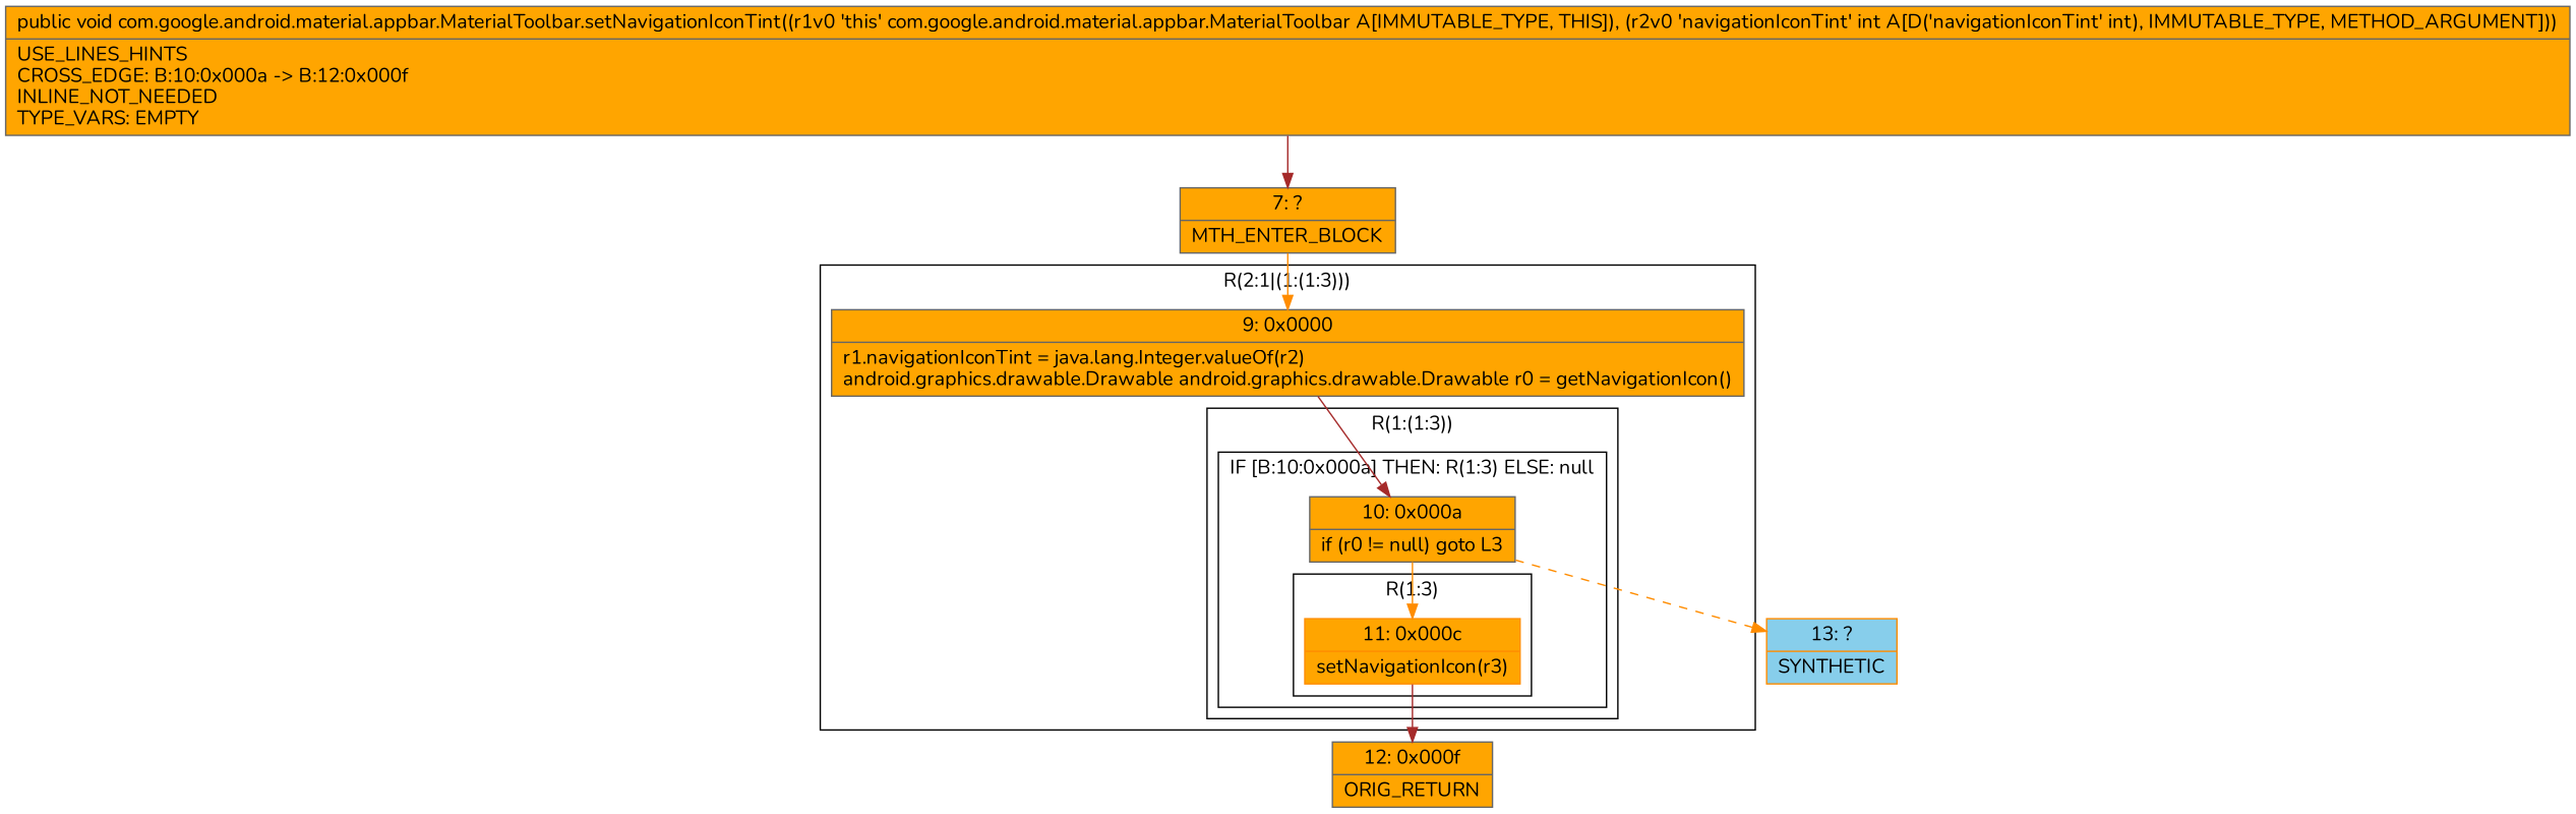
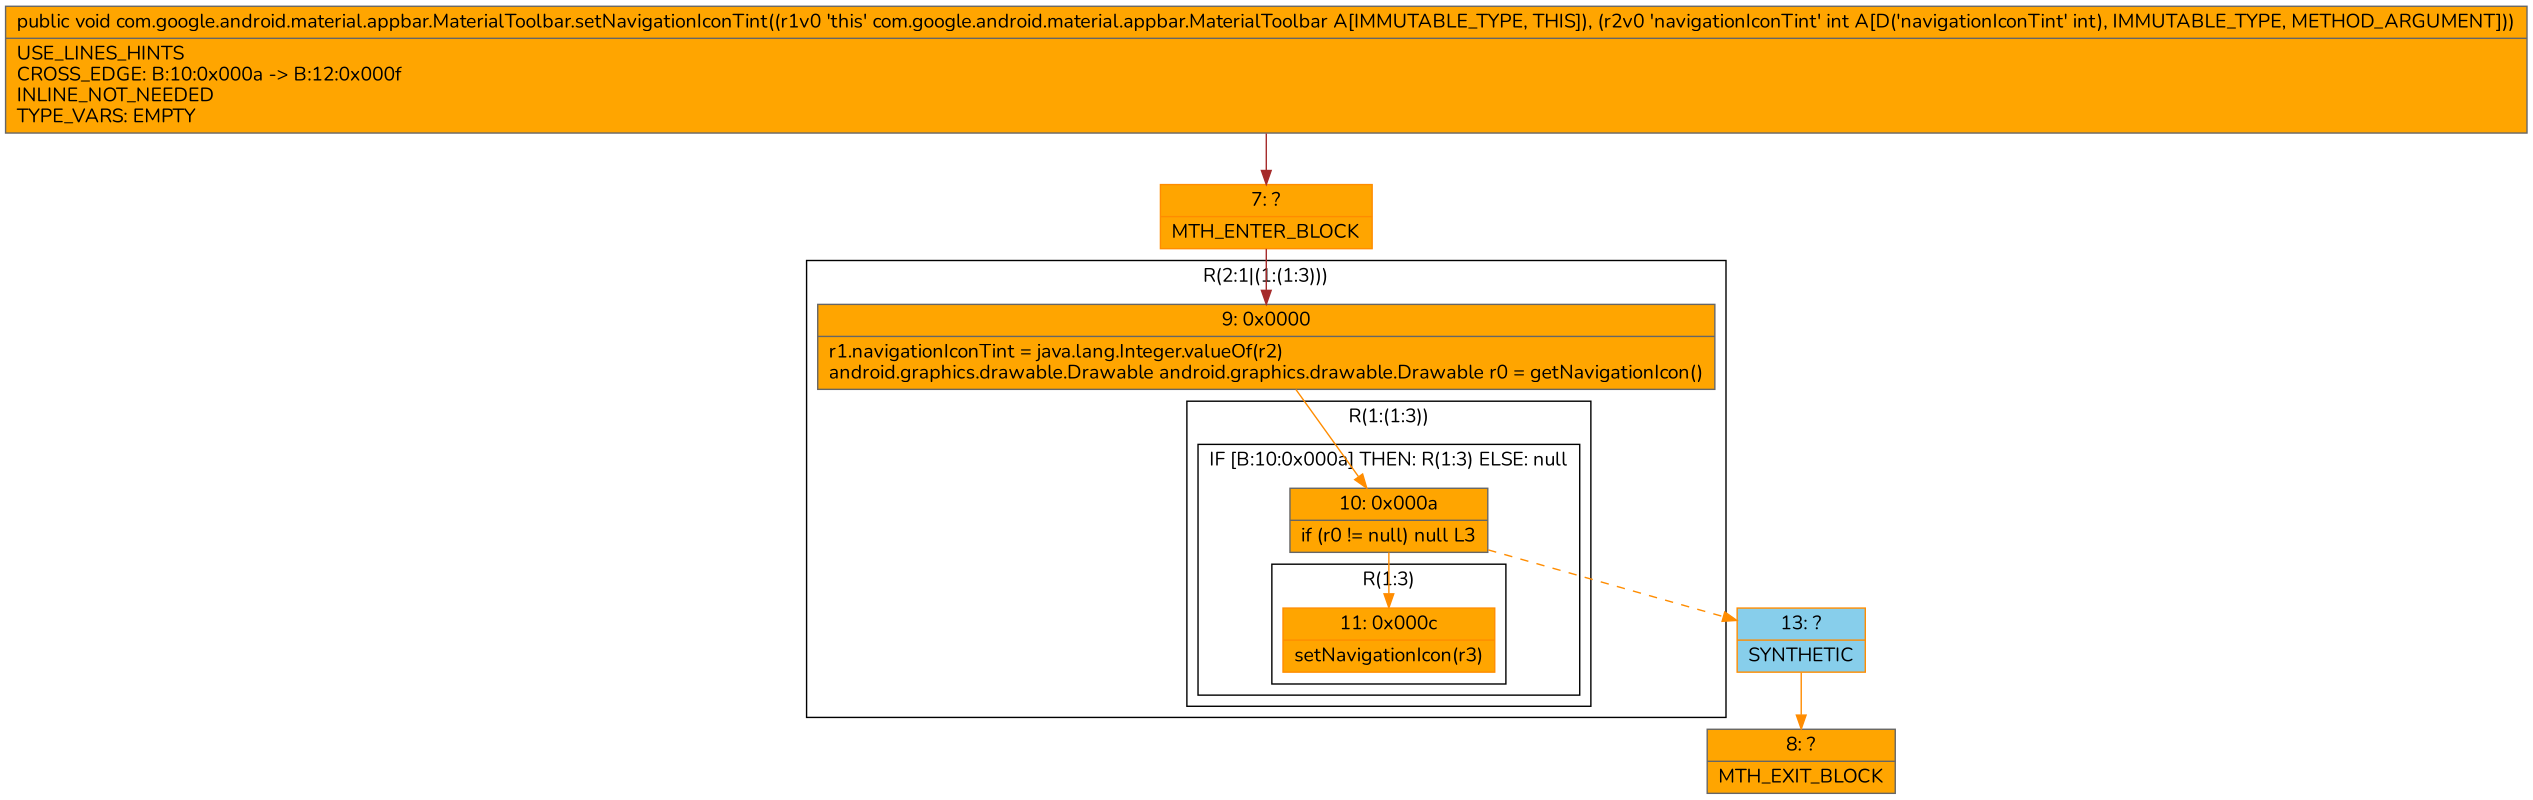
  digraph {
    fontname=Nunito
    node [color=gray40 fillcolor=orange fontname=Nunito shape=record style=filled]
    edge [color=darkorange fontname=Nunito]
    n1 [color=darkorange label="{11\:\ 0x000c|setNavigationIcon(r3)\l}"]
-   n2 [label="{10\:\ 0x000a|if (r0 != null) goto L3\l}"]
+   n2 [label="{10\:\ 0x000a|if (r0 != null) null L3\l}"]
    n3 [label="{9\:\ 0x0000|r1.navigationIconTint = java.lang.Integer.valueOf(r2)\landroid.graphics.drawable.Drawable android.graphics.drawable.Drawable r0 = getNavigationIcon()\l}"]
-   n4 [label="{12\:\ 0x000f|ORIG_RETURN\l}"]
    n5 [color=darkorange fillcolor=skyblue label="{13\:\ ?|SYNTHETIC\l}"]
-   n7 [label="{7\:\ ?|MTH_ENTER_BLOCK\l}"]
+   n6 [label="{8\:\ ?|MTH_EXIT_BLOCK\l}"]
+   n7 [color=darkorange label="{7\:\ ?|MTH_ENTER_BLOCK\l}"]
    n8 [label="{public void com.google.android.material.appbar.MaterialToolbar.setNavigationIconTint((r1v0 'this' com.google.android.material.appbar.MaterialToolbar A[IMMUTABLE_TYPE, THIS]), (r2v0 'navigationIconTint' int A[D('navigationIconTint' int), IMMUTABLE_TYPE, METHOD_ARGUMENT]))  | USE_LINES_HINTS\lCROSS_EDGE: B:10:0x000a \-\> B:12:0x000f\lINLINE_NOT_NEEDED\lTYPE_VARS: EMPTY\l}"]
    subgraph cluster_1 {
      label="R(2:1|(1:(1:3)))"
      n3
      subgraph cluster_2 {
        label="R(1:(1:3))"
        subgraph cluster_3 {
          label="IF [B:10:0x000a] THEN: R(1:3) ELSE: null"
          n2
          subgraph cluster_4 {
            label="R(1:3)"
            n1
          }
        }
      }
    }
-   n1 -> n4 [color=brown]
    n2 -> n1
    n2 -> n5 [style=dashed]
-   n3 -> n2 [color=brown]
-   n7 -> n3
+   n3 -> n2
+   n5 -> n6
+   n7 -> n3 [color=brown]
    n8 -> n7 [color=brown]
  }
